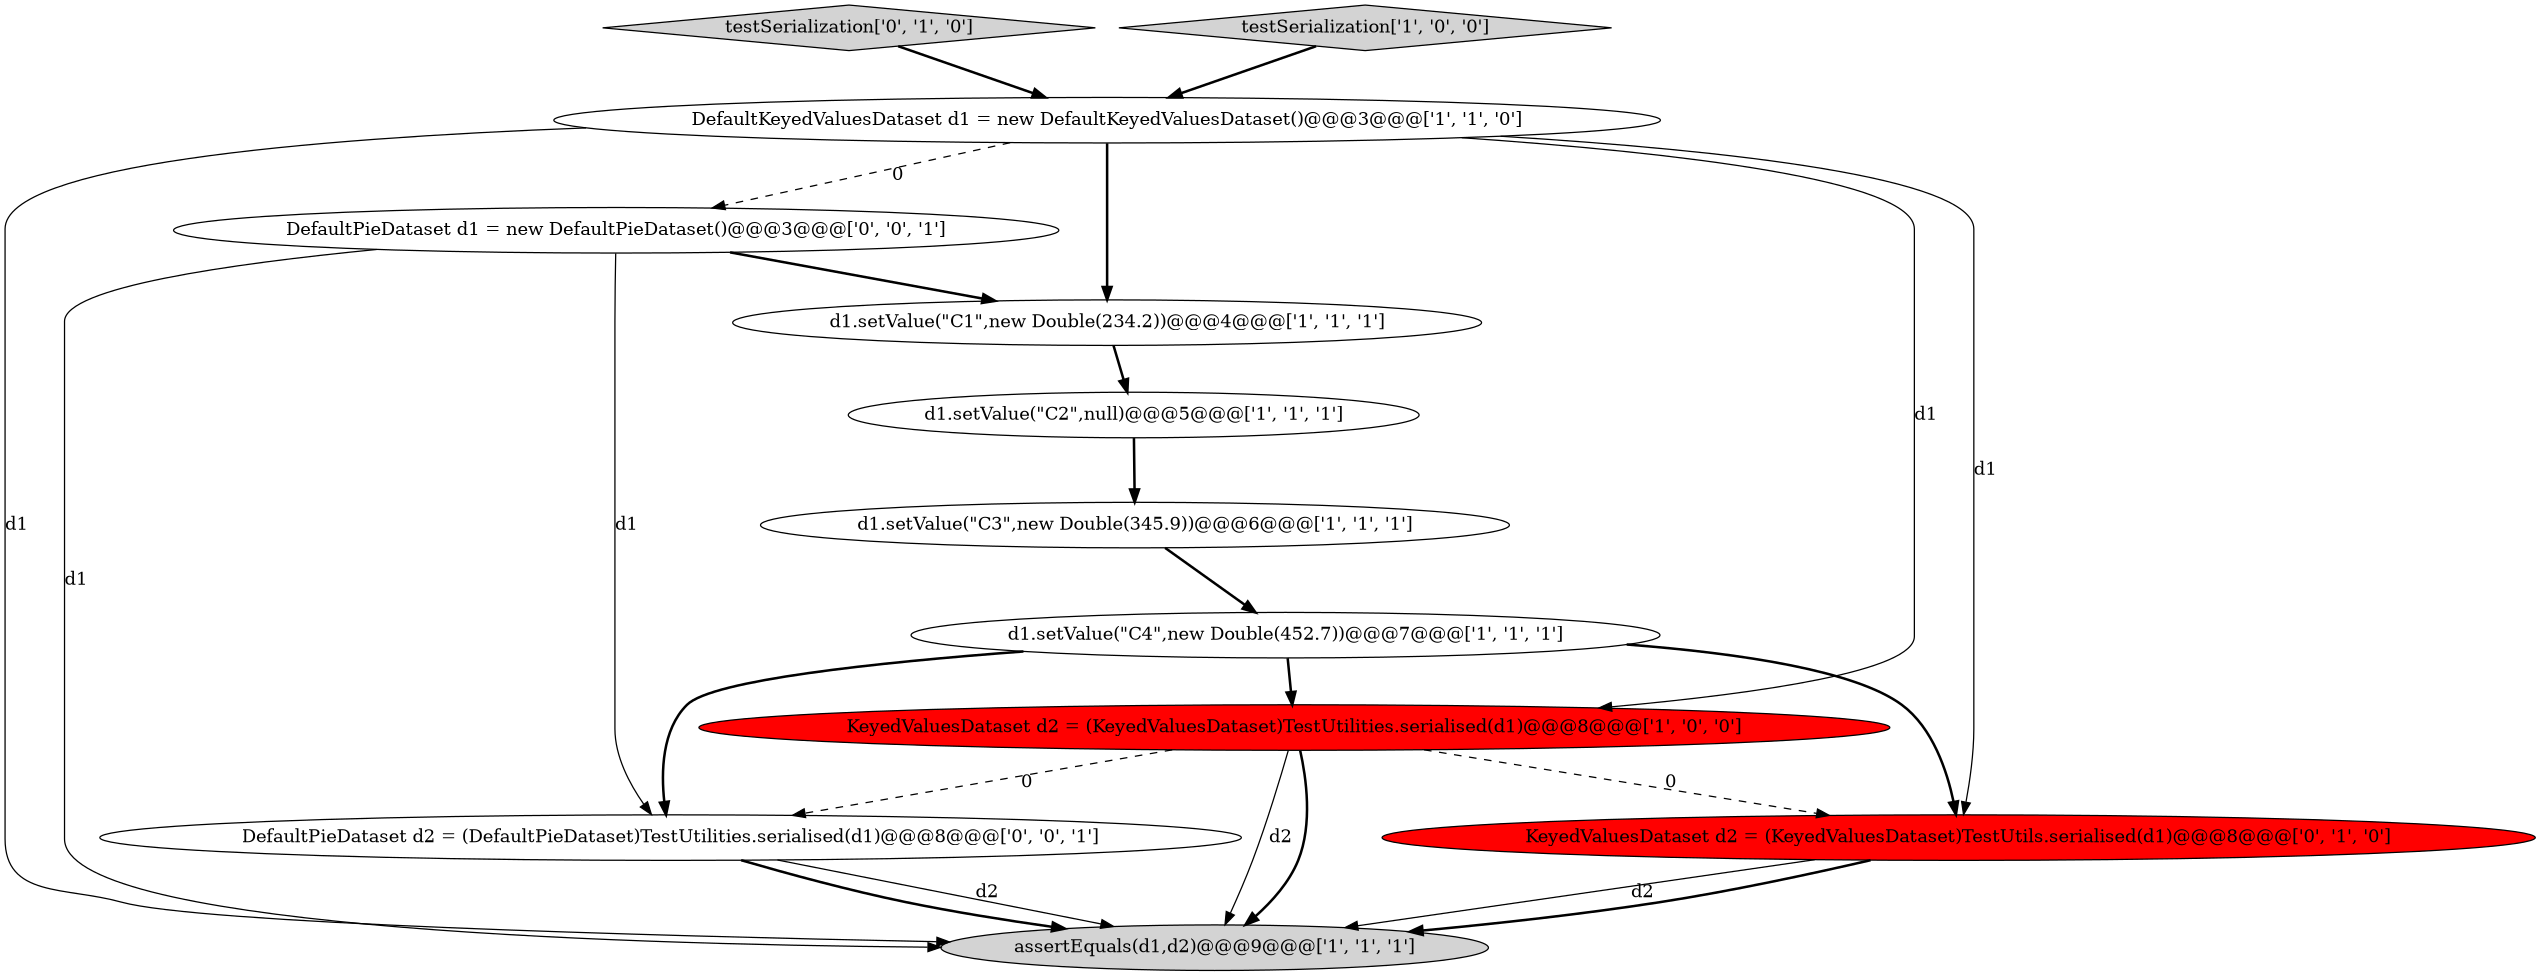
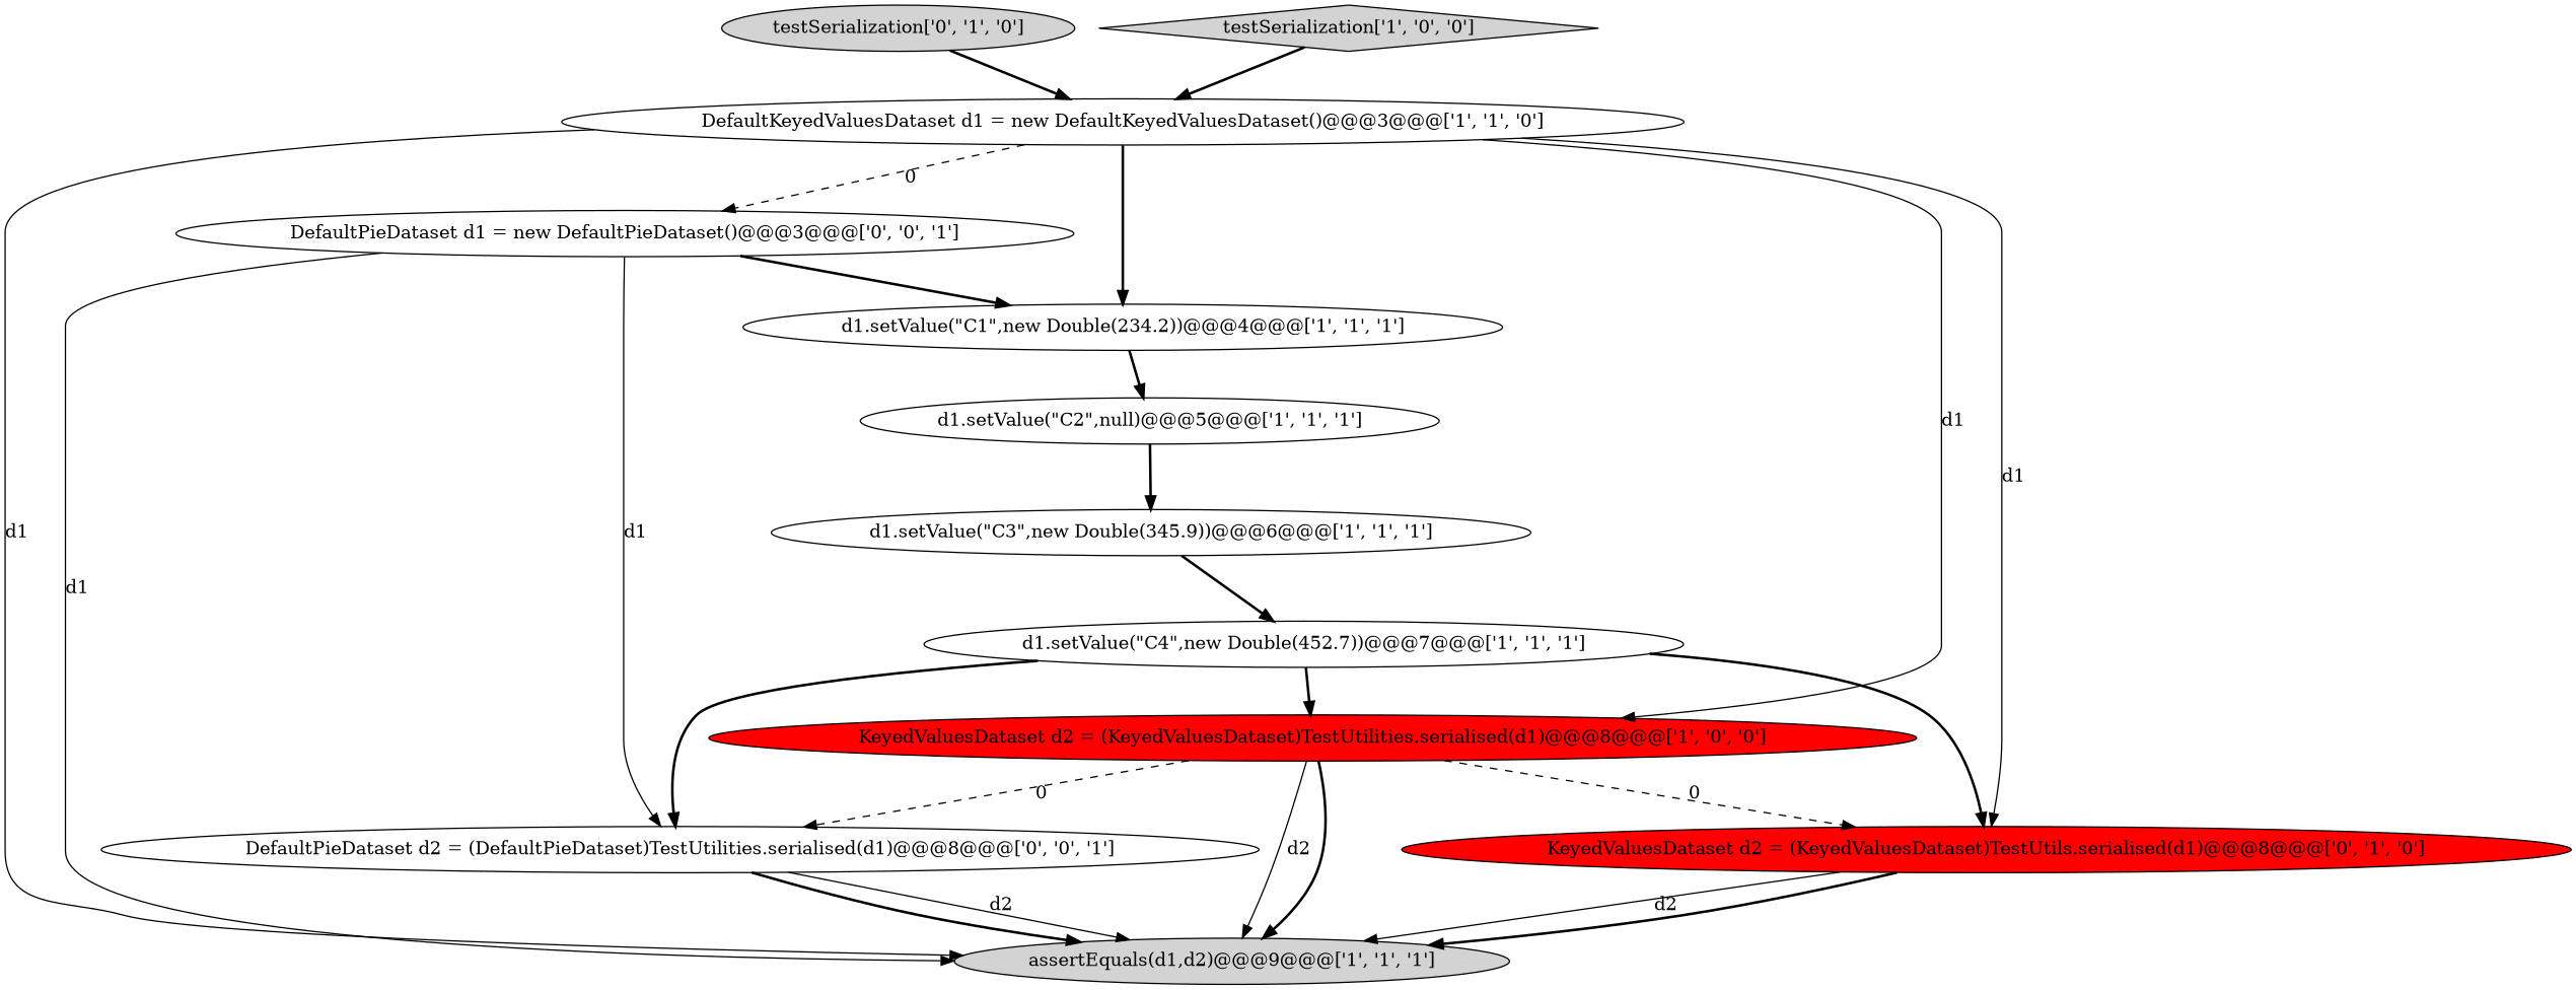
  digraph {
    node [fillcolor=white shape=ellipse style=filled]
    edge [style=bold]
    n1 [fillcolor=lightgray label="assertEquals(d1,d2)@@@9@@@['1', '1', '1']"]
    n2 [label="d1.setValue(\"C2\",null)@@@5@@@['1', '1', '1']"]
    n3 [label="d1.setValue(\"C3\",new Double(345.9))@@@6@@@['1', '1', '1']"]
    n4 [label="d1.setValue(\"C4\",new Double(452.7))@@@7@@@['1', '1', '1']"]
-   n5 [fillcolor=lightgray label="testSerialization['0', '1', '0']" shape=diamond]
+   n5 [fillcolor=lightgray label="testSerialization['0', '1', '0']"]
    n6 [label="DefaultKeyedValuesDataset d1 = new DefaultKeyedValuesDataset()@@@3@@@['1', '1', '0']"]
    n7 [fillcolor=red label="KeyedValuesDataset d2 = (KeyedValuesDataset)TestUtils.serialised(d1)@@@8@@@['0', '1', '0']"]
    n8 [label="DefaultPieDataset d1 = new DefaultPieDataset()@@@3@@@['0', '0', '1']"]
    n9 [fillcolor=red label="KeyedValuesDataset d2 = (KeyedValuesDataset)TestUtilities.serialised(d1)@@@8@@@['1', '0', '0']"]
    n10 [label="d1.setValue(\"C1\",new Double(234.2))@@@4@@@['1', '1', '1']"]
    n11 [label="DefaultPieDataset d2 = (DefaultPieDataset)TestUtilities.serialised(d1)@@@8@@@['0', '0', '1']"]
    n12 [fillcolor=lightgray label="testSerialization['1', '0', '0']" shape=diamond]
    n2 -> n3
    n3 -> n4
    n4 -> n7
    n4 -> n9
    n4 -> n11
    n5 -> n6
    n6 -> n1 [label=d1 style=solid]
    n6 -> n7 [label=d1 style=solid]
    n6 -> n8 [label=0 style=dashed]
    n6 -> n9 [label=d1 style=solid]
    n6 -> n10
    n7 -> n1 [label=d2 style=solid]
    n7 -> n1
    n8 -> n1 [label=d1 style=solid]
    n8 -> n10
    n8 -> n11 [label=d1 style=solid]
    n9 -> n1 [label=d2 style=solid]
    n9 -> n1
    n9 -> n7 [label=0 style=dashed]
    n9 -> n11 [label=0 style=dashed]
    n10 -> n2
    n11 -> n1 [label=d2 style=solid]
    n11 -> n1
    n12 -> n6
  }
